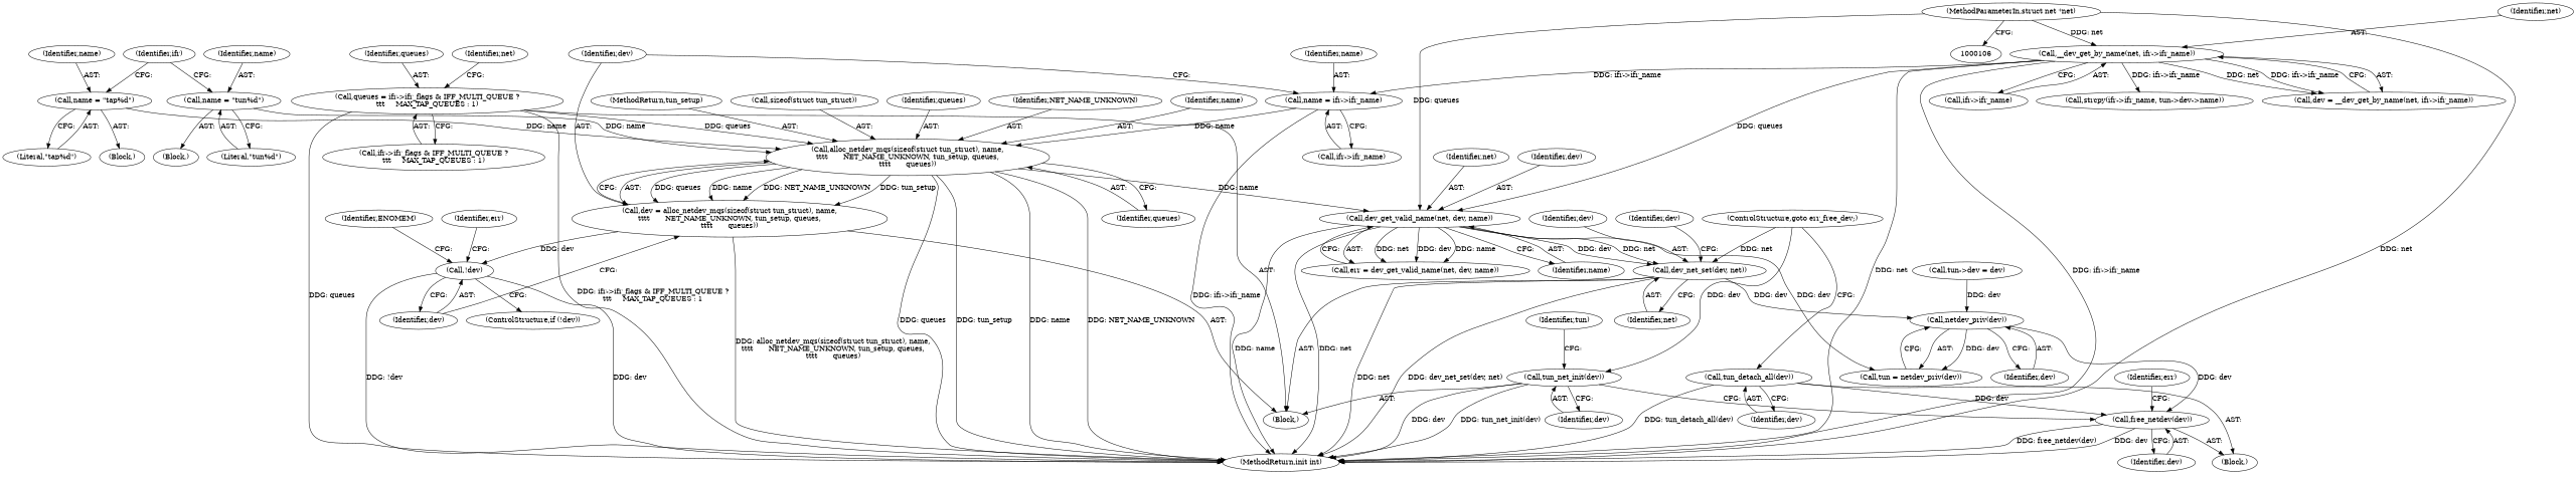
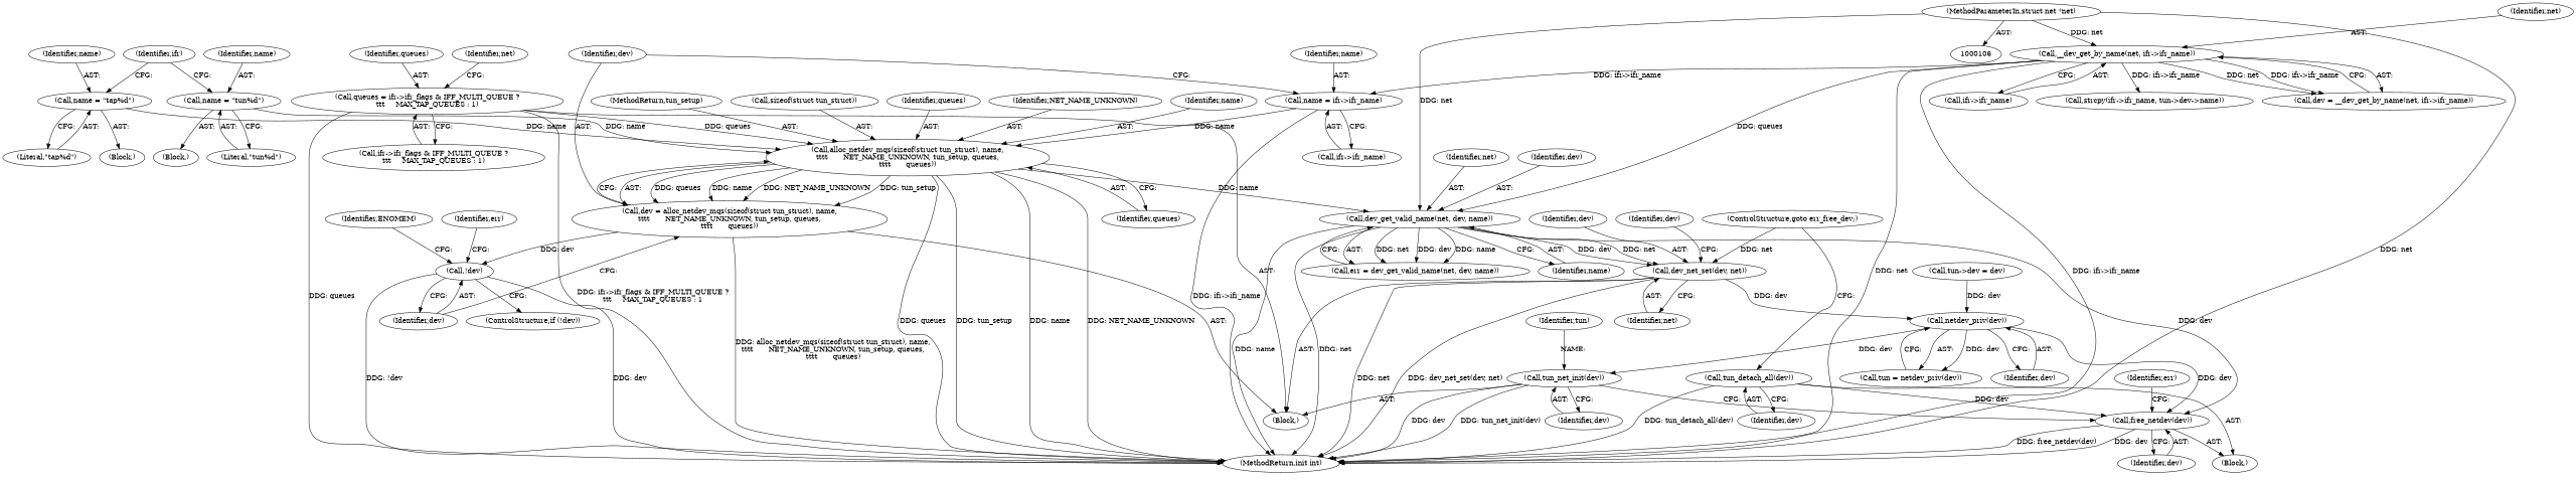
  digraph {
    n1 [label="(Call,free_netdev(dev))"]
    n2 [label="(MethodReturn,init int)"]
    n3 [label="(Block,)"]
    n4 [label="(Identifier,dev)"]
    n5 [label="(Call,tun_detach_all(dev))"]
    n6 [label="(Identifier,dev)"]
    n7 [label="(Call,tun_net_init(dev))"]
    n8 [label="(Block,)"]
    n9 [label="(Identifier,dev)"]
    n10 [label="(Call,netdev_priv(dev))"]
    n11 [label="(Identifier,dev)"]
    n12 [label="(Call,tun = netdev_priv(dev))"]
    n13 [label="(Call,tun->dev = dev)"]
    n14 [label="(Call,dev_net_set(dev, net))"]
    n15 [label="(Identifier,net)"]
    n16 [label="(Call,dev_get_valid_name(net, dev, name))"]
    n17 [label="(Identifier,name)"]
    n18 [label="(Call,err = dev_get_valid_name(net, dev, name))"]
    n19 [label="(Call,__dev_get_by_name(net, ifr->ifr_name))"]
    n20 [label="(Call,name = ifr->ifr_name)"]
    n21 [label="(Call,ifr->ifr_name)"]
    n22 [label="(Call,strcpy(ifr->ifr_name, tun->dev->name))"]
    n23 [label="(Call,dev = __dev_get_by_name(net, ifr->ifr_name))"]
    n24 [label="(Call,alloc_netdev_mqs(sizeof(struct tun_struct), name,\n\t\t\t\t       NET_NAME_UNKNOWN, tun_setup, queues,\n\t\t\t\t       queues))"]
    n25 [label="(Call,ifr->ifr_name)"]
    n26 [label="(MethodParameterIn,struct net *net)"]
    1000106
    n28 [label="(Call,!dev)"]
    n29 [label="(Identifier,dev)"]
    n30 [label="(ControlStructure,if (!dev))"]
    n31 [label="(Call,dev = alloc_netdev_mqs(sizeof(struct tun_struct), name,\n\t\t\t\t       NET_NAME_UNKNOWN, tun_setup, queues,\n\t\t\t\t       queues))"]
    n32 [label="(Identifier,queues)"]
    n33 [label="(Call,name = \"tap%d\")"]
    n34 [label="(Literal,\"tap%d\")"]
    n35 [label="(Block,)"]
    n36 [label="(Call,name = \"tun%d\")"]
    n37 [label="(Block,)"]
    n38 [label="(Literal,\"tun%d\")"]
    n39 [label="(Call,queues = ifr->ifr_flags & IFF_MULTI_QUEUE ?\n\t\t\t     MAX_TAP_QUEUES : 1)"]
    n40 [label="(Call,ifr->ifr_flags & IFF_MULTI_QUEUE ?\n\t\t\t     MAX_TAP_QUEUES : 1)"]
    n41 [label="(Identifier,net)"]
    n42 [label="(Identifier,tun)"]
    n43 [label="(Identifier,name)"]
    n44 [label="(Identifier,ENOMEM)"]
    n45 [label="(Identifier,net)"]
    n46 [label="(Identifier,err)"]
    n47 [label="(MethodReturn,tun_setup)"]
    n48 [label="(Identifier,name)"]
    n49 [label="(Identifier,dev)"]
    n50 [label="(Call,sizeof(struct tun_struct))"]
    n51 [label="(Identifier,name)"]
    n52 [label="(Identifier,name)"]
    n53 [label="(Identifier,err)"]
    n54 [label="(Identifier,queues)"]
    n55 [label="(Identifier,dev)"]
    n56 [label="(Identifier,NET_NAME_UNKNOWN)"]
    n57 [label="(Identifier,dev)"]
    n58 [label="(Identifier,ifr)"]
    n59 [label="(Identifier,net)"]
    n60 [label="(ControlStructure,goto err_free_dev;)"]
    n61 [label="(Identifier,dev)"]
    n62 [label="(Identifier,queues)"]
    n1 -> n2 [label="DDG: free_netdev(dev)"]
    n1 -> n2 [label="DDG: dev"]
    n1 -> n3 [label="AST: "]
    n1 -> n4 [label="CFG: "]
    n4 -> n1 [label="AST: "]
    n5 -> n1 [label="DDG: dev"]
    n5 -> n2 [label="DDG: tun_detach_all(dev)"]
    n5 -> n3 [label="AST: "]
    n5 -> n6 [label="CFG: "]
    n6 -> n5 [label="AST: "]
    n7 -> n1 [label="CFG: "]
    n7 -> n2 [label="DDG: dev"]
    n7 -> n2 [label="DDG: tun_net_init(dev)"]
    n7 -> n8 [label="AST: "]
    n7 -> n9 [label="CFG: "]
    n9 -> n7 [label="AST: "]
    n10 -> n1 [label="DDG: dev"]
-   n60 -> n7 [label="DDG: dev"]
+   n10 -> n7 [label="DDG: dev"]
    n10 -> n11 [label="CFG: "]
    n10 -> n12 [label="AST: "]
    n10 -> n12 [label="DDG: dev"]
    n11 -> n10 [label="AST: "]
    n12 -> n10 [label="CFG: "]
    n13 -> n10 [label="DDG: dev"]
    n14 -> n2 [label="DDG: net"]
    n14 -> n2 [label="DDG: dev_net_set(dev, net)"]
    n14 -> n8 [label="AST: "]
    n14 -> n10 [label="DDG: dev"]
    n14 -> n15 [label="CFG: "]
    n15 -> n14 [label="AST: "]
-   n16 -> n12 [label="DDG: dev"]
+   n16 -> n1 [label="DDG: dev"]
    n16 -> n2 [label="DDG: name"]
    n16 -> n2 [label="DDG: net"]
    n16 -> n14 [label="DDG: dev"]
    n16 -> n14 [label="DDG: net"]
    n16 -> n17 [label="CFG: "]
    n16 -> n18 [label="AST: "]
    n16 -> n18 [label="DDG: net"]
    n16 -> n18 [label="DDG: dev"]
    n16 -> n18 [label="DDG: name"]
    n17 -> n16 [label="AST: "]
    n18 -> n16 [label="CFG: "]
    n19 -> n2 [label="DDG: net"]
    n19 -> n2 [label="DDG: ifr->ifr_name"]
    n19 -> n16 [label="DDG: queues"]
    n19 -> n20 [label="DDG: ifr->ifr_name"]
    n19 -> n21 [label="CFG: "]
    n19 -> n22 [label="DDG: ifr->ifr_name"]
    n19 -> n23 [label="AST: "]
    n19 -> n23 [label="DDG: net"]
    n19 -> n23 [label="DDG: ifr->ifr_name"]
    n20 -> n2 [label="DDG: ifr->ifr_name"]
    n20 -> n24 [label="DDG: name"]
    n20 -> n25 [label="CFG: "]
    n21 -> n19 [label="AST: "]
    n23 -> n19 [label="CFG: "]
    n24 -> n2 [label="DDG: queues"]
    n24 -> n2 [label="DDG: tun_setup"]
    n24 -> n2 [label="DDG: name"]
    n24 -> n2 [label="DDG: NET_NAME_UNKNOWN"]
    n24 -> n16 [label="DDG: name"]
    n24 -> n31 [label="AST: "]
    n24 -> n31 [label="DDG: queues"]
    n24 -> n31 [label="DDG: name"]
    n24 -> n31 [label="DDG: NET_NAME_UNKNOWN"]
    n24 -> n31 [label="DDG: tun_setup"]
    n24 -> n32 [label="CFG: "]
    n25 -> n20 [label="AST: "]
    n26 -> n2 [label="DDG: net"]
-   n26 -> n16 [label="DDG: queues"]
+   n26 -> n16 [label="DDG: net"]
    n26 -> n19 [label="DDG: net"]
-   n26 -> 1000106 [label="CFG: "]
+   n26 -> 1000106 [label="AST: "]
    n28 -> n2 [label="DDG: dev"]
    n28 -> n2 [label="DDG: !dev"]
    n28 -> n29 [label="CFG: "]
    n28 -> n30 [label="CFG: "]
    n29 -> n28 [label="AST: "]
    n29 -> n31 [label="CFG: "]
    n31 -> n2 [label="DDG: alloc_netdev_mqs(sizeof(struct tun_struct), name,\n\t\t\t\t       NET_NAME_UNKNOWN, tun_setup, queues,\n\t\t\t\t       queues)"]
    n31 -> n8 [label="AST: "]
    n31 -> n24 [label="CFG: "]
    n31 -> n28 [label="DDG: dev"]
    n32 -> n24 [label="AST: "]
    n33 -> n24 [label="DDG: name"]
    n33 -> n34 [label="CFG: "]
    n33 -> n35 [label="AST: "]
    n34 -> n33 [label="AST: "]
    n36 -> n24 [label="DDG: name"]
    n36 -> n37 [label="AST: "]
    n36 -> n38 [label="CFG: "]
    n38 -> n36 [label="AST: "]
    n39 -> n2 [label="DDG: ifr->ifr_flags & IFF_MULTI_QUEUE ?\n\t\t\t     MAX_TAP_QUEUES : 1"]
    n39 -> n2 [label="DDG: queues"]
    n39 -> n8 [label="AST: "]
    n39 -> n24 [label="DDG: queues"]
    n39 -> n40 [label="CFG: "]
    n40 -> n39 [label="AST: "]
    n41 -> n19 [label="AST: "]
-   n42 -> n7 [label="CFG: "]
+   n42 -> n7 [label="NAME: "]
    n43 -> n24 [label="AST: "]
    n44 -> n28 [label="CFG: "]
    n45 -> n16 [label="AST: "]
    n46 -> n28 [label="CFG: "]
    n47 -> n24 [label="AST: "]
    n48 -> n33 [label="AST: "]
    n49 -> n16 [label="AST: "]
    n50 -> n24 [label="AST: "]
    n51 -> n36 [label="AST: "]
    n52 -> n20 [label="AST: "]
    n53 -> n1 [label="CFG: "]
    n54 -> n24 [label="AST: "]
    n55 -> n14 [label="AST: "]
    n56 -> n24 [label="AST: "]
    n57 -> n14 [label="CFG: "]
    n58 -> n33 [label="CFG: "]
    n58 -> n36 [label="CFG: "]
    n59 -> n39 [label="CFG: "]
    n60 -> n5 [label="CFG: "]
    n60 -> n14 [label="DDG: net"]
    n61 -> n20 [label="CFG: "]
    n61 -> n31 [label="AST: "]
    n62 -> n39 [label="AST: "]
  }
